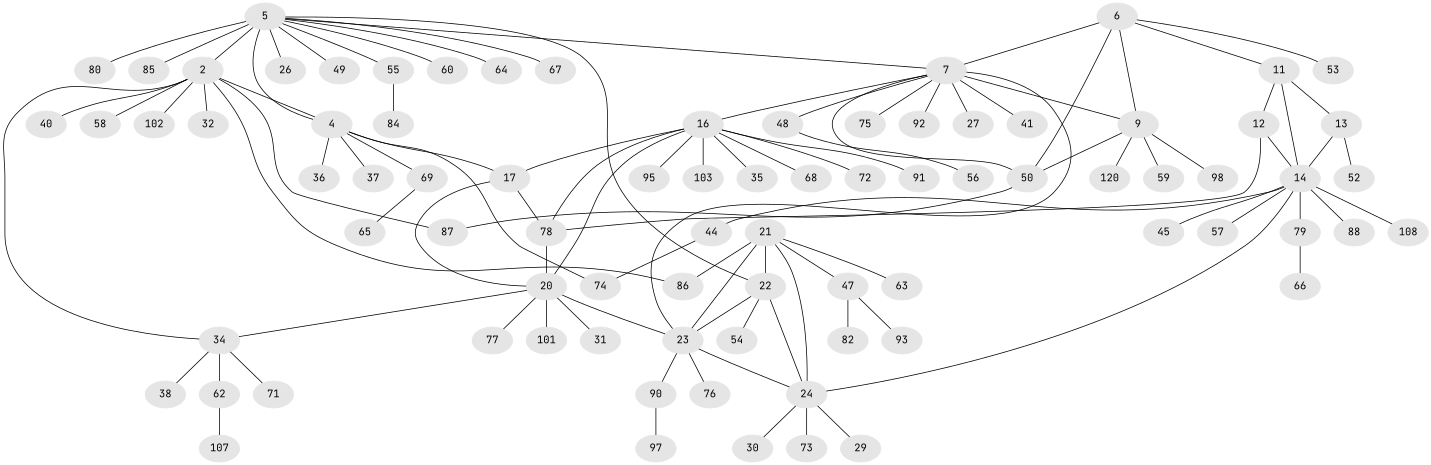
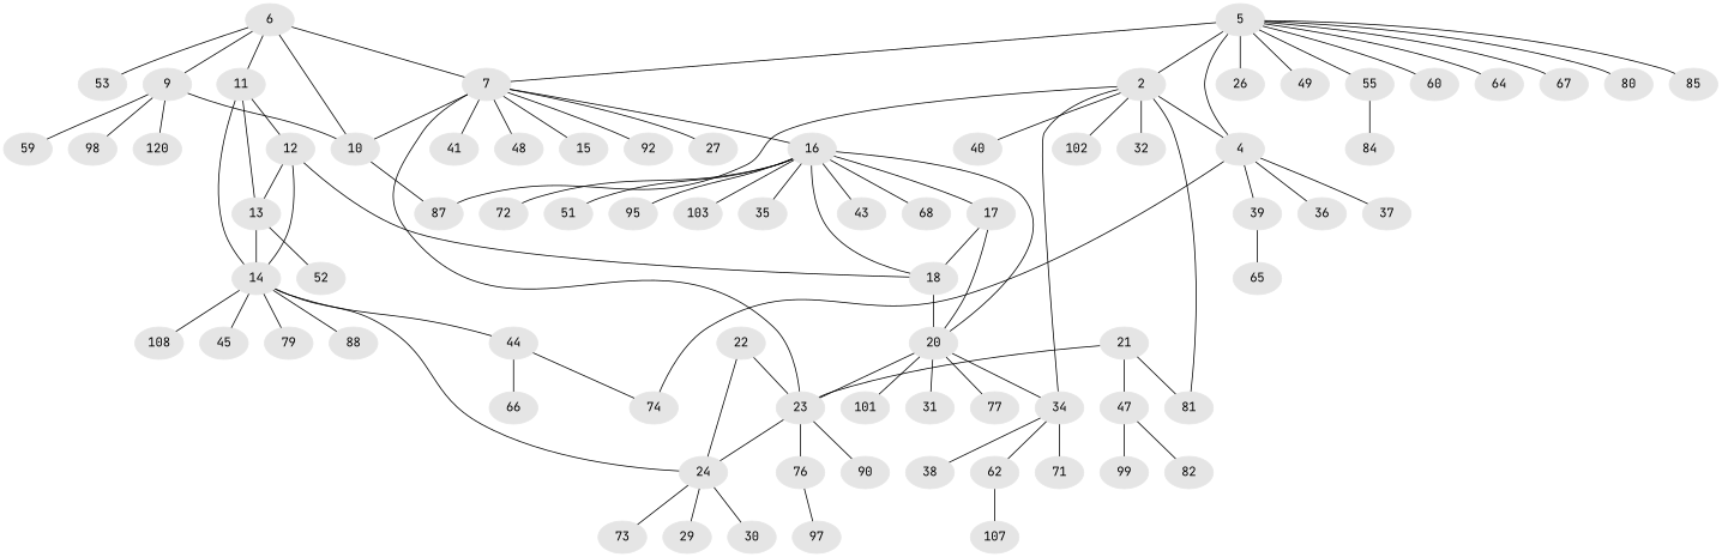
  graph {
    fontname="JetBrains Mono"
    node [color=gray90 fontname="JetBrains Mono" style=filled]
    edge [fontname="JetBrains Mono"]
    n1 [label=5 super="+5"]
    2 [super="+3"]
    4 [super="+33"]
    7 [super="+8"]
    22
    26
    49
    55
    60
    64
    67
    80
    85
    32
    34
    40
-   58
-   86
+   86 [label=81]
    87
    102
    17 [super="+94"]
    36
    37
-   39 [super="+46" label=69]
+   39 [super="+46"]
    74
    9 [super="+70"]
-   10 [super="+28" label=50]
+   10 [super="+28"]
    16 [super="+69"]
    23 [super="+78"]
    27 [super="+81"]
    41 [super="+99"]
    48 [super="+61"]
-   75
+   75 [label=15]
    92
    24 [super="+106"]
-   54 [super="+104"]
    84
    11
    12
    13 [super="+42"]
    14 [super="+15"]
    38
    62
    71
-   18 [super="+19" label=78]
+   18 [super="+19"]
    20 [super="+83"]
    65
    6
    53
    59
    98
    n52 [label=120 super="+105"]
    35 [super="+50"]
+   43
    68
    72
-   91
+   91 [label=51]
    95
    103
    76
    90 [super="+96"]
-   56
    52
    44 [super="+51"]
    45 [super="+89"]
-   57
    79
    88
    108
    29
    30
    73
    66
    31
    77
    101
    21 [super="+25"]
    47
-   63
    82
-   93
+   93 [label=99]
    97
    107
    n1 -- 2 [weight=4]
    n1 -- 4 [weight=2]
    n1 -- 7
-   n1 -- 22
    n1 -- 26
    n1 -- 49
    n1 -- 55
    n1 -- 60
    n1 -- 64
    n1 -- 67
    n1 -- 80
    n1 -- 85
    2 -- 4 [weight=2]
    2 -- 32
    2 -- 34
    2 -- 40
-   2 -- 58
    2 -- 86
    2 -- 87
    2 -- 102
-   4 -- 17 [weight=2]
    4 -- 36
    4 -- 37
    4 -- 39
    4 -- 74
-   7 -- 9 [weight=2]
    7 -- 10 [weight=2]
    7 -- 16
    7 -- 23
    7 -- 27
    7 -- 41
    7 -- 48
    7 -- 75
    7 -- 92
    22 -- 23
    22 -- 24
-   22 -- 54
    55 -- 84
    34 -- 38
    34 -- 62
    34 -- 71
    17 -- 18 [weight=2]
    17 -- 20
    39 -- 65
    9 -- 10
    9 -- 59
    9 -- 98
    9 -- n52
    10 -- 87
    16 -- 17
    16 -- 18 [weight=2]
    16 -- 20
    16 -- 35
+   16 -- 43
    16 -- 68
    16 -- 72
    16 -- 91
    16 -- 95
    16 -- 103
    23 -- 24
    23 -- 76
    23 -- 90
-   48 -- 56
    24 -- 29
    24 -- 30
    24 -- 73
    11 -- 12
    11 -- 13
    11 -- 14 [weight=2]
+   12 -- 13
    12 -- 14 [weight=2]
    12 -- 18
    13 -- 14 [weight=2]
    13 -- 52
    14 -- 24
    14 -- 44
    14 -- 45
-   14 -- 57
    14 -- 79
    14 -- 88
    14 -- 108
    62 -- 107
    18 -- 20 [weight=2]
    20 -- 34
    20 -- 23
    20 -- 31
    20 -- 77
    20 -- 101
    6 -- 7 [weight=2]
    6 -- 9
    6 -- 10
    6 -- 11
    6 -- 53
-   90 -- 97
+   76 -- 97
    44 -- 74
-   79 -- 66
-   21 -- 22 [weight=2]
+   44 -- 66
    21 -- 86
    21 -- 23 [weight=2]
-   21 -- 24 [weight=2]
    21 -- 47
-   21 -- 63
    47 -- 82
    47 -- 93
  }
